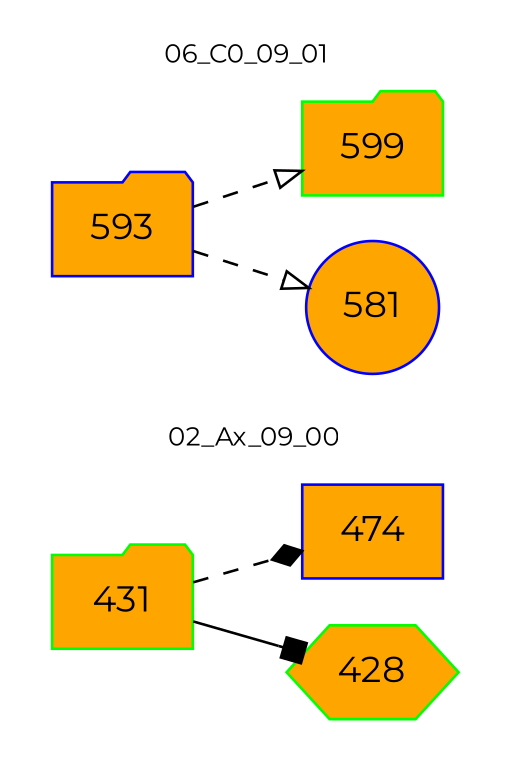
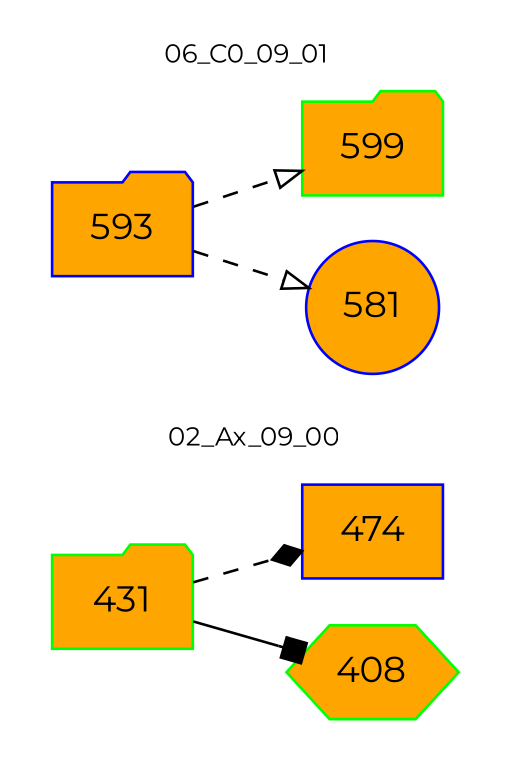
  digraph {
    fontname=Montserrat
    rankdir=LR
    node [color=green fillcolor=orange fontname=Montserrat shape=folder style=filled]
    edge [arrowhead=onormal color=black fontname=Montserrat style=dashed]
    n1 [label=431]
-   n2 [label=428 shape=hexagon]
+   n2 [label=408 shape=hexagon]
    n3 [color=blue label=474 shape=box]
    n4 [color=blue label=593]
    n5 [color=blue label=581 shape=circle]
    n6 [label=599]
    subgraph cluster_1 {
      color=white
      fontsize=10
      label="02_Ax_09_00"
      n1
      n2
      n3
    }
    subgraph cluster_2 {
      color=white
      fontsize=10
      label="06_C0_09_01"
      n4
      n5
      n6
    }
    n1 -> n2 [arrowhead=box style=solid]
    n1 -> n3 [arrowhead=diamond]
    n4 -> n5
    n4 -> n6
  }
